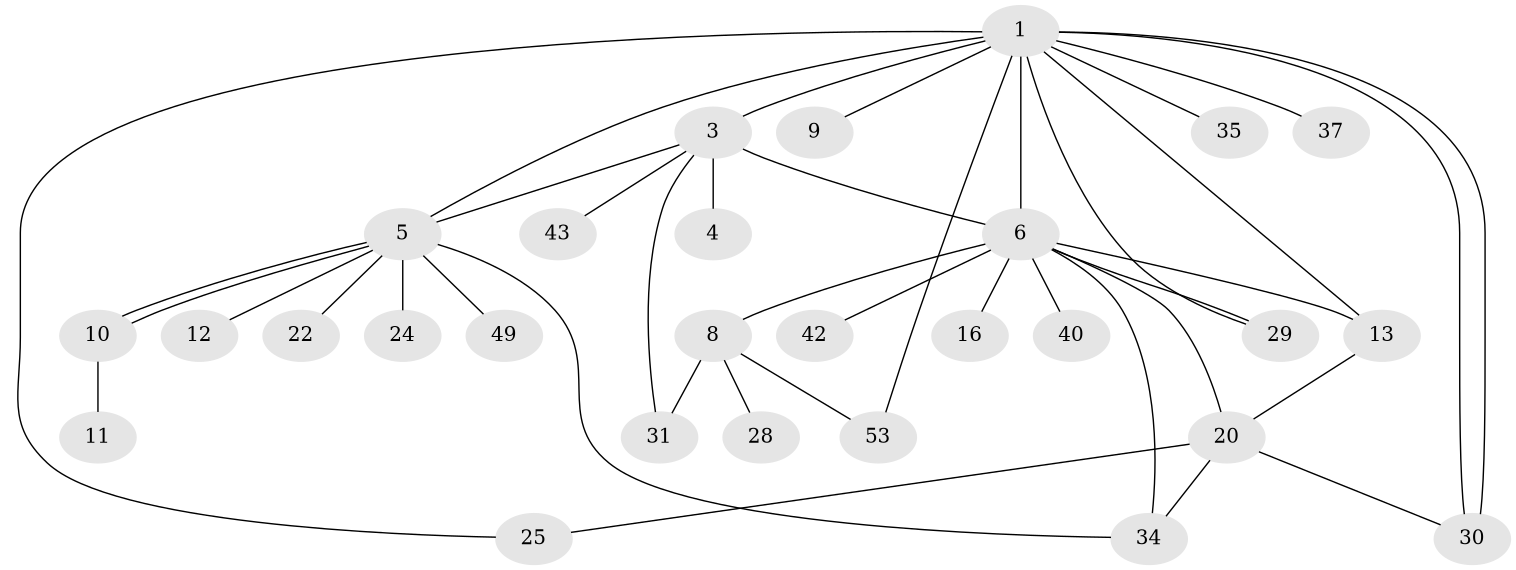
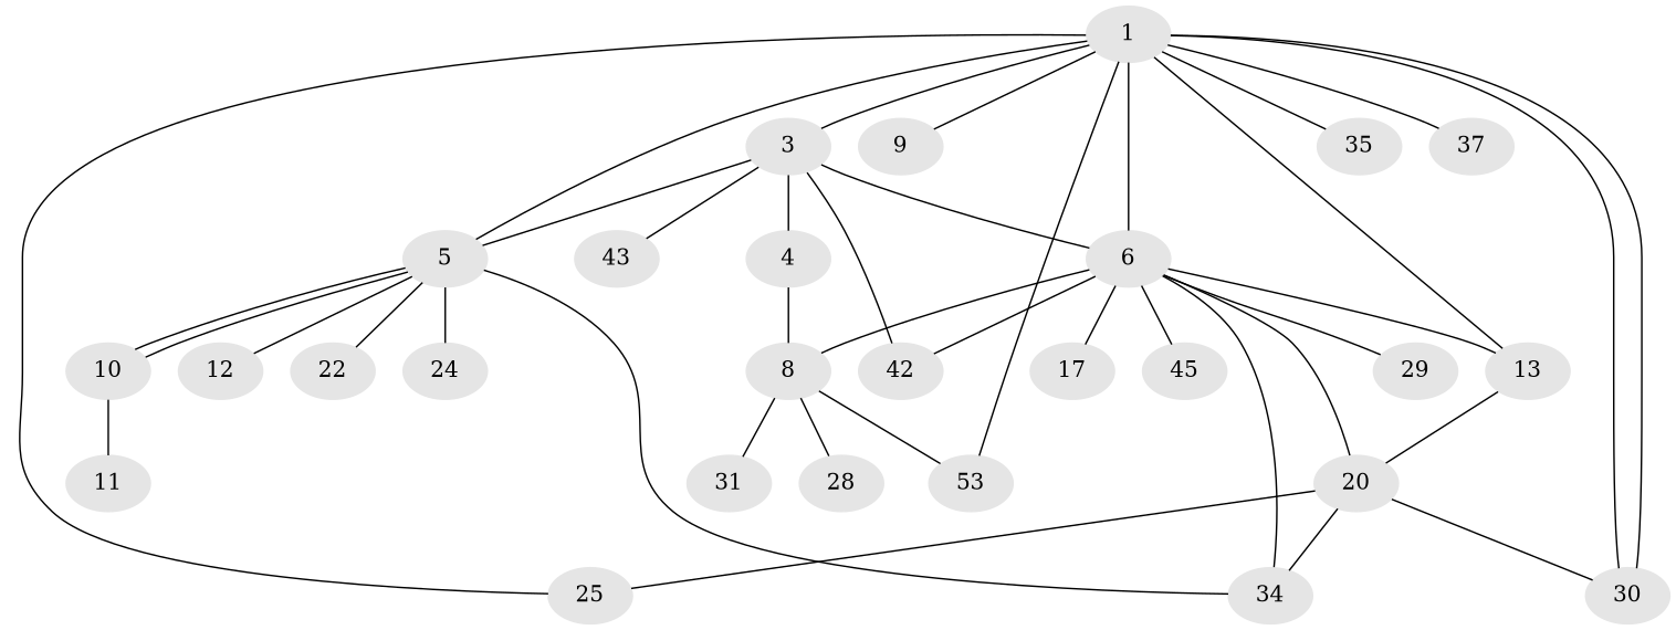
  graph {
    node [color=gray90 style=filled]
    1 [super="+2"]
    3 [super="+14+19+26"]
    5
    6
    9
    13 [super="+27+15+18"]
    25
    29
    30
    35
    37
    53
    4
    42
    43 [super="+46"]
    10 [super="+21+51"]
    12
    22
    24
    34 [super="+47"]
-   49
    8 [super="+23"]
-   16
+   16 [label=17]
    20 [super="+50+41+39+38+32"]
-   45 [label=40]
+   45
    28 [super="+33"]
    31 [super="+52"]
    11
    1 -- 3 [weight=2]
    1 -- 5
    1 -- 6
    1 -- 9
    1 -- 13
    1 -- 25
-   1 -- 29
    1 -- 30
    1 -- 30
    1 -- 35
    1 -- 37
    1 -- 53
    3 -- 5
    3 -- 6
    3 -- 4
-   3 -- 31
+   3 -- 42
    3 -- 43
    5 -- 10
    5 -- 10
    5 -- 12
    5 -- 22
    5 -- 24
    5 -- 34
-   5 -- 49
    6 -- 13 [weight=2]
    6 -- 29
    6 -- 42
    6 -- 34
    6 -- 8
    6 -- 16
    6 -- 20
    6 -- 45
    13 -- 20
+   4 -- 8
    10 -- 11
    8 -- 53
    8 -- 28
    8 -- 31
    20 -- 25
    20 -- 30
    20 -- 34
  }
